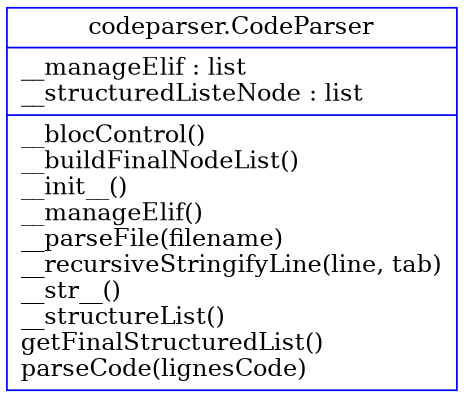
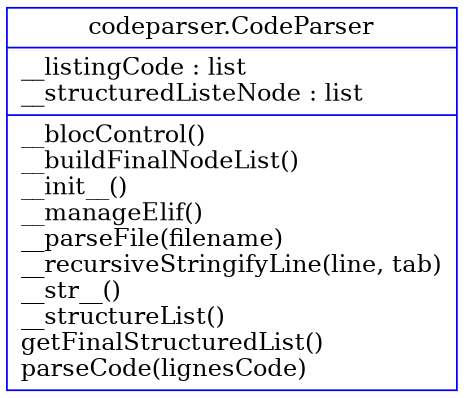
  digraph {
    rankdir=BT
    fontname="DejaVu Serif"
-   n1 [label="{codeparser.CodeParser|__manageElif : list\l__structuredListeNode : list\l|__blocControl()\l__buildFinalNodeList()\l__init__()\l__manageElif()\l__parseFile(filename)\l__recursiveStringifyLine(line, tab)\l__str__()\l__structureList()\lgetFinalStructuredList()\lparseCode(lignesCode)\l}" shape=record color=blue fontname="DejaVu Serif"]
+   n1 [label="{codeparser.CodeParser|__listingCode : list\l__structuredListeNode : list\l|__blocControl()\l__buildFinalNodeList()\l__init__()\l__manageElif()\l__parseFile(filename)\l__recursiveStringifyLine(line, tab)\l__str__()\l__structureList()\lgetFinalStructuredList()\lparseCode(lignesCode)\l}" shape=record color=blue fontname="DejaVu Serif"]
  }
